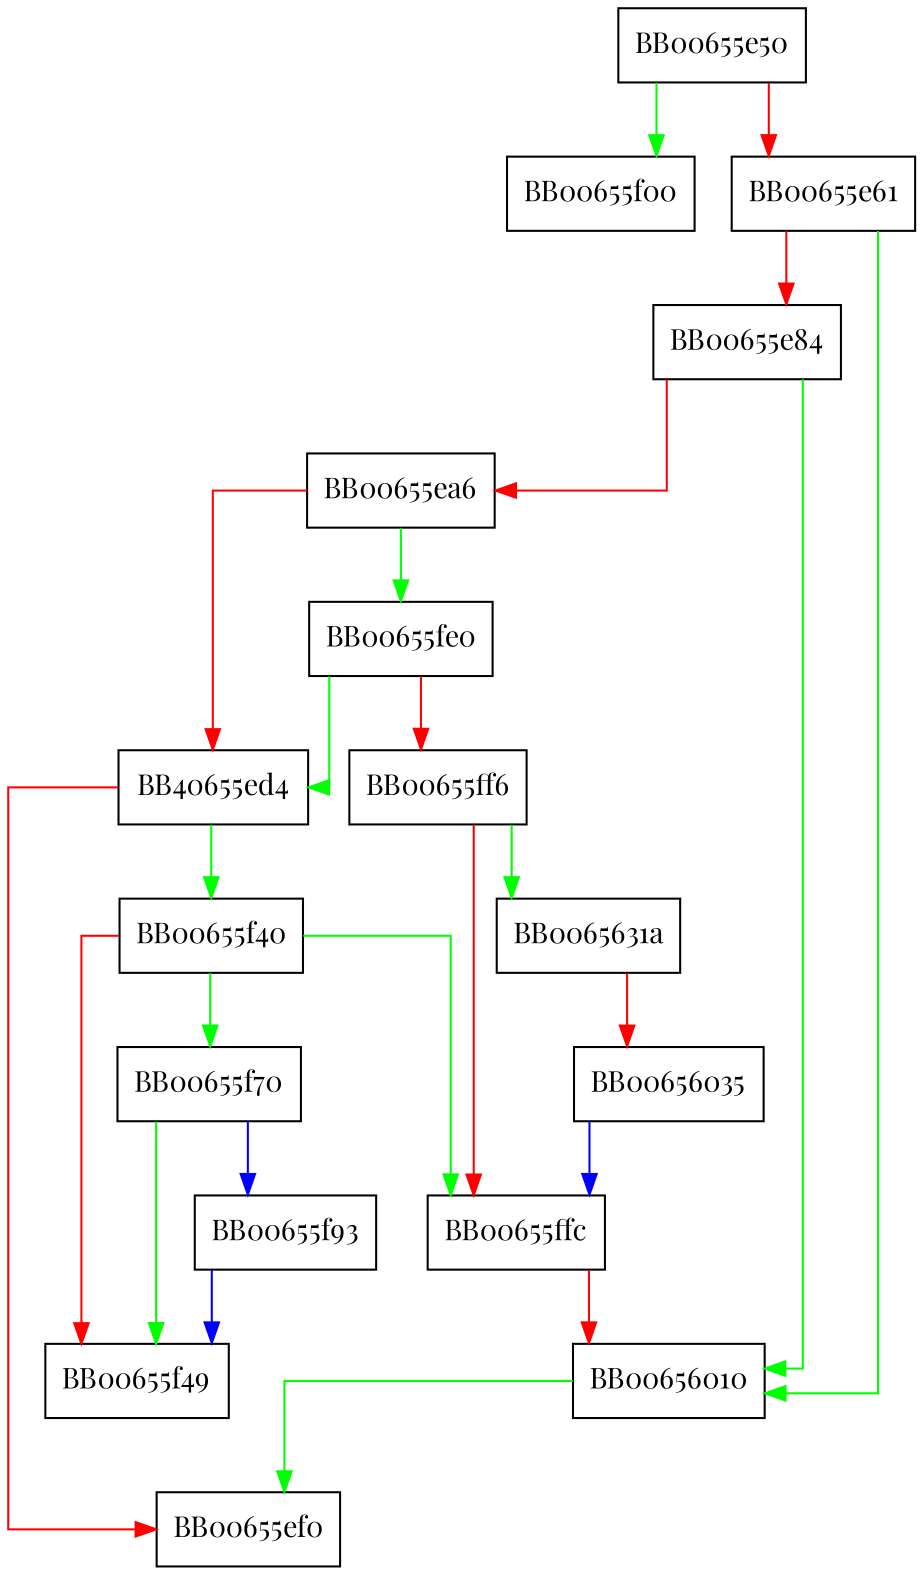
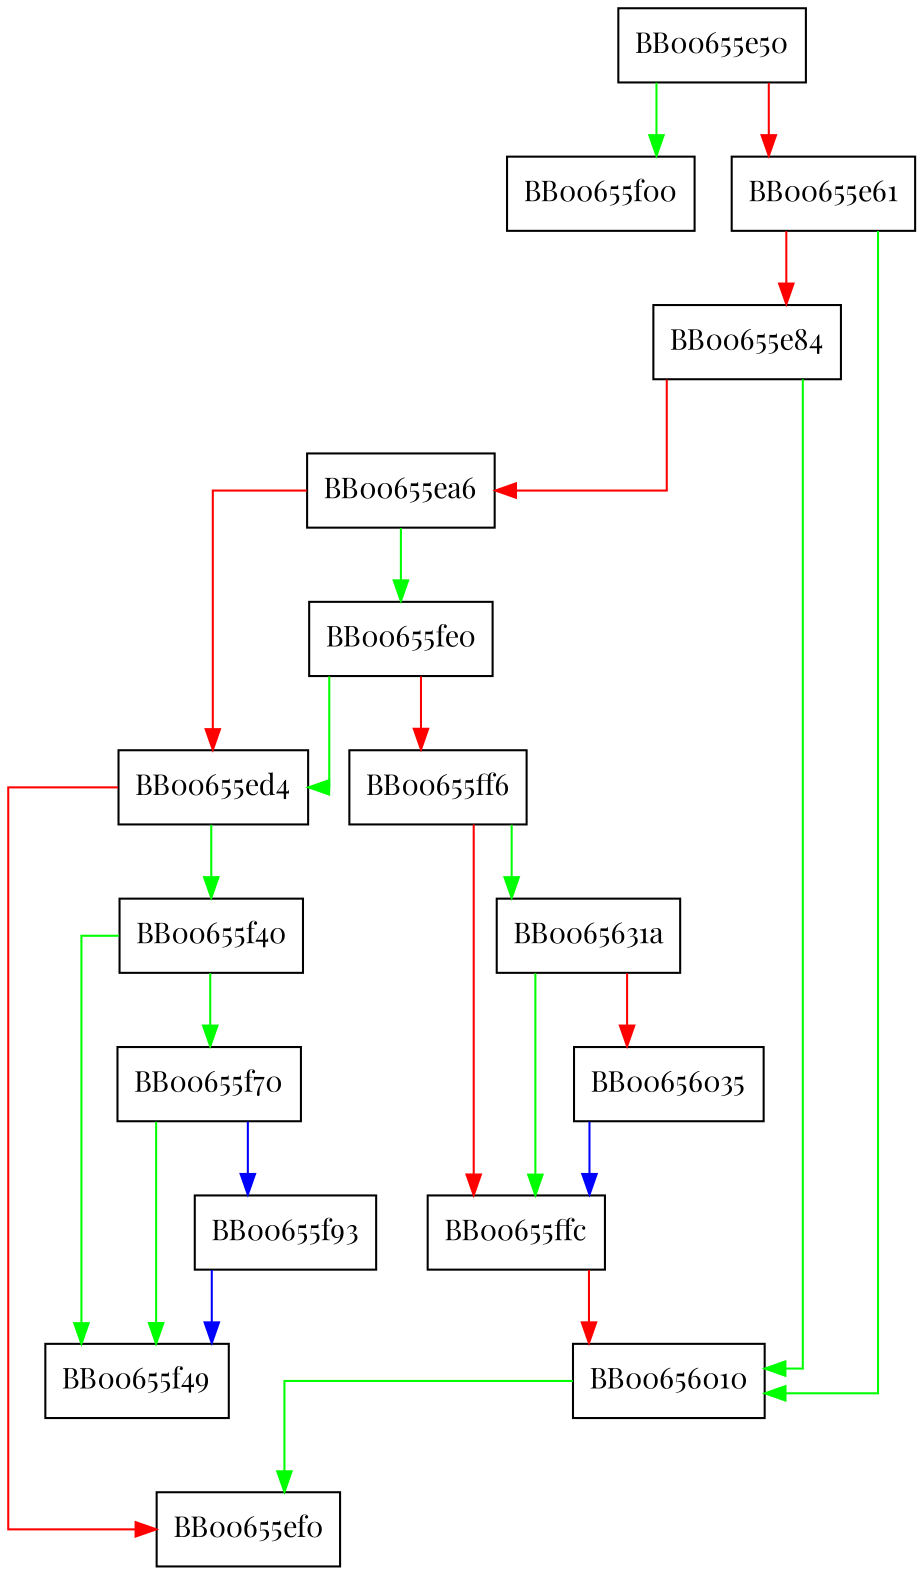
  digraph {
    fontname="Playfair Display"
    splines=ortho
    node [fontname="Playfair Display" shape=box]
    edge [color=green fontname="Playfair Display"]
    BB00655e50
    BB00655f00
    BB00655e61
    BB00656010
    BB00655e84
    BB00655ef0
    BB00655ea6
    BB00655fe0
-   BB00655ed4 [label=BB40655ed4]
+   BB00655ed4
    BB00655ff6
    BB00655f40
    n12 [label=BB0065631a]
    BB00655ffc
    BB00655f70
    BB00655f49
    BB00655f93
    BB00656035
    BB00655e50 -> BB00655f00
    BB00655e50 -> BB00655e61 [color=red]
    BB00655e61 -> BB00656010
    BB00655e61 -> BB00655e84 [color=red]
    BB00656010 -> BB00655ef0
    BB00655e84 -> BB00656010
    BB00655e84 -> BB00655ea6 [color=red]
    BB00655ea6 -> BB00655fe0
    BB00655ea6 -> BB00655ed4 [color=red]
    BB00655fe0 -> BB00655ed4
    BB00655fe0 -> BB00655ff6 [color=red]
    BB00655ed4 -> BB00655ef0 [color=red]
    BB00655ed4 -> BB00655f40
    BB00655ff6 -> n12
    BB00655ff6 -> BB00655ffc [color=red]
    BB00655f40 -> BB00655f70
-   BB00655f40 -> BB00655f49 [color=red]
-   BB00655f40 -> BB00655ffc
+   BB00655f40 -> BB00655f49
+   n12 -> BB00655ffc
    n12 -> BB00656035 [color=red]
    BB00655ffc -> BB00656010 [color=red]
    BB00655f70 -> BB00655f49
    BB00655f70 -> BB00655f93 [color=blue]
    BB00655f93 -> BB00655f49 [color=blue]
    BB00656035 -> BB00655ffc [color=blue]
  }
